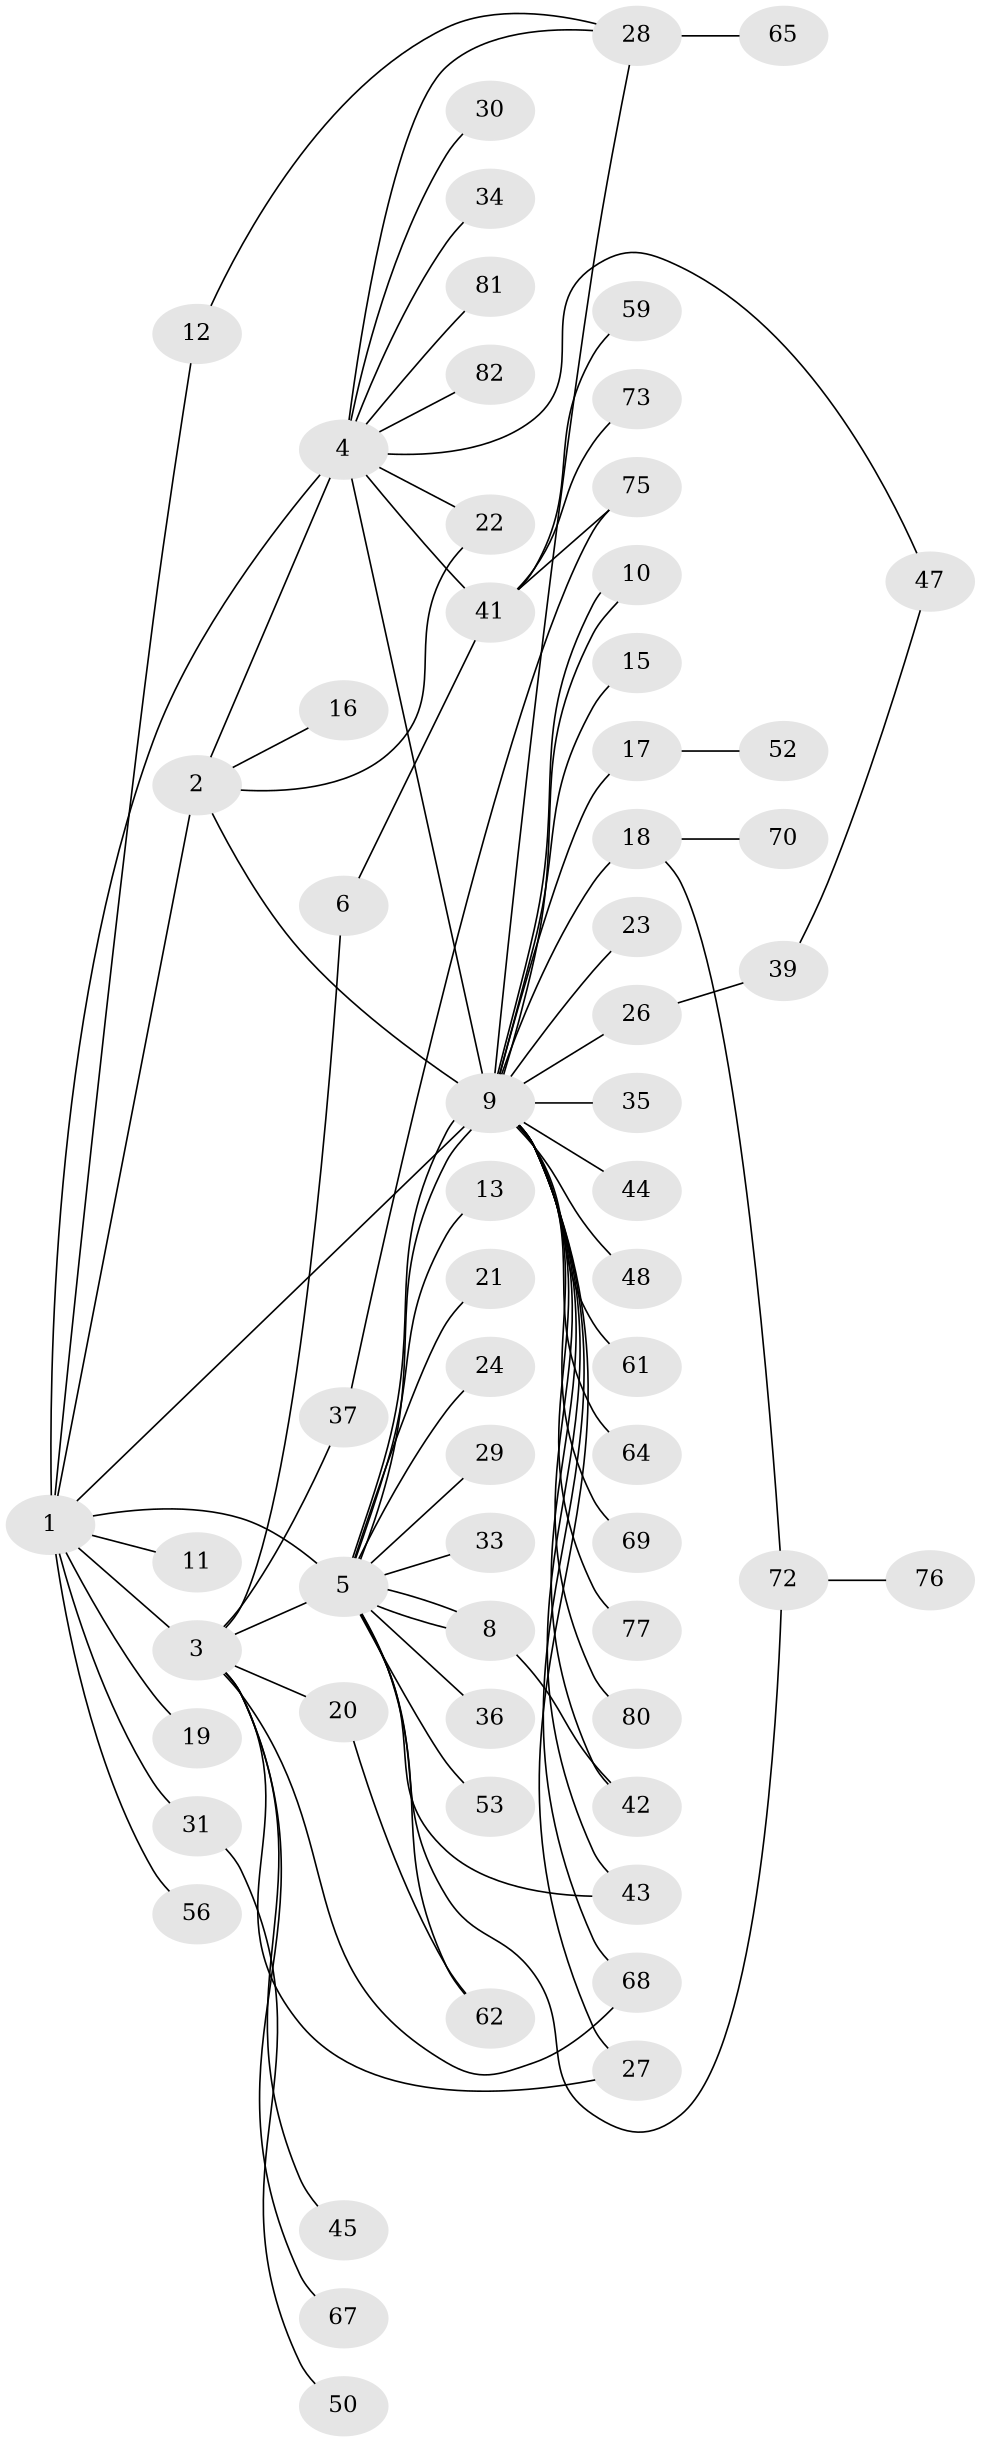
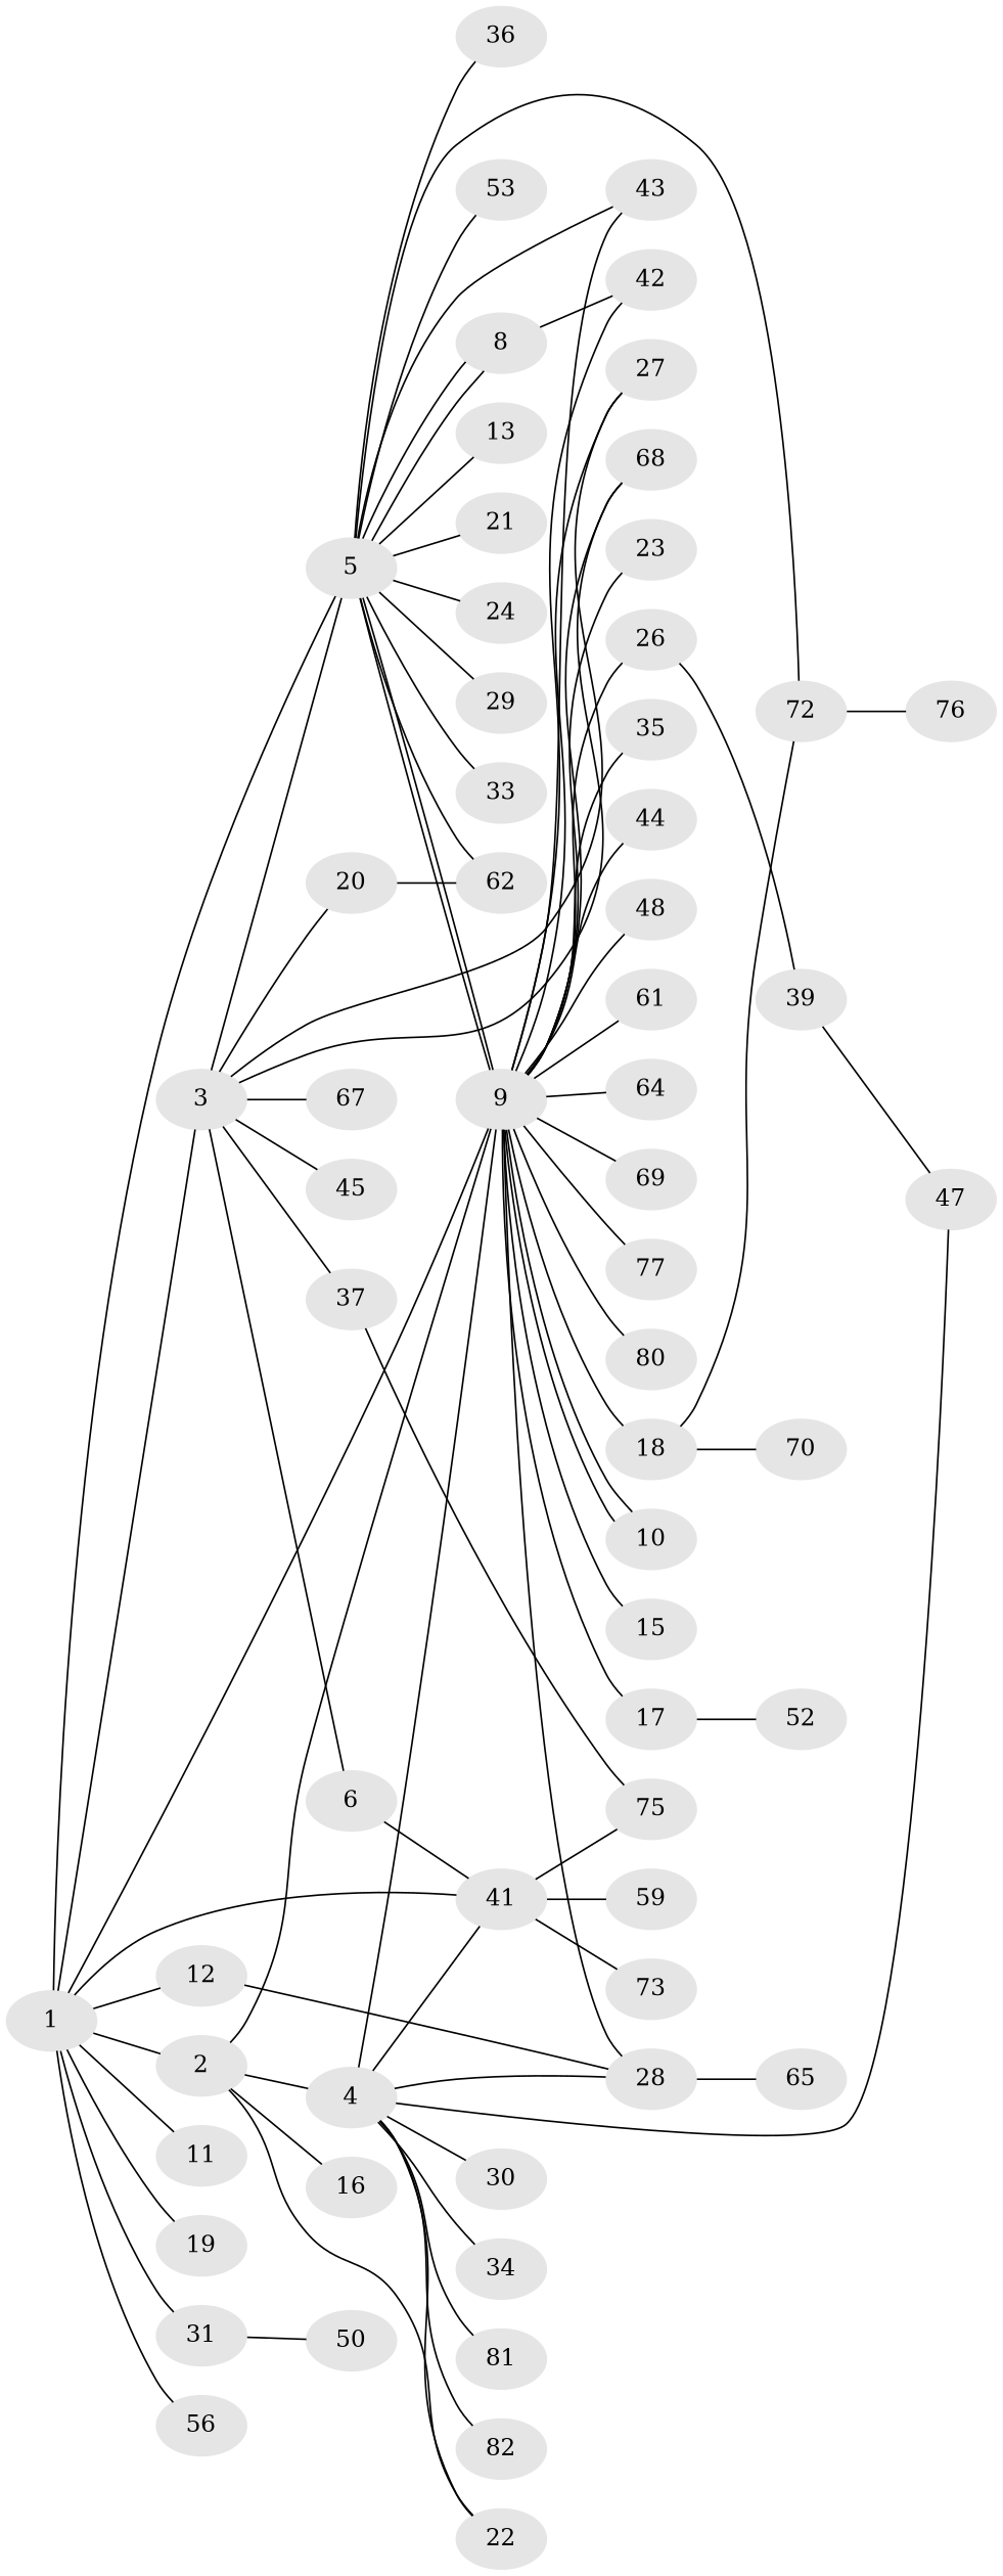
  graph {
    rankdir=LR
    node [color=gray90 style=filled]
    1 [super="+5"]
    2 [super="+49"]
    3 [super="+55"]
    4 [super="+66"]
    n5 [label=5 super="+57"]
    9 [super="+14"]
    11
    12
    19
    31
    56
    16
    22
    6 [super="+38"]
    20
    27
    37 [super="+60"]
    45
    67
    68
    28 [super="+54"]
    30 [super="+32"]
    34
    41 [super="+63"]
    47 [super="+78"]
    81
    82
    8 [super="+71"]
    13
    21
    24
    29
    33
    36
    43
    53
    62 [super="+74"]
    72
    42
    10
    15
    17 [super="+79"]
    18 [super="+46"]
    23 [super="+58"]
    26 [super="+51"]
    35
    44
    48
    61
    64
    69
    77
    80
    50
    75
    65
    59
    73
    76
    52
    70
    39
    1 -- 2
    1 -- 3
-   1 -- 4
+   1 -- 41
    1 -- n5
    1 -- 9
    1 -- 11
    1 -- 12
    1 -- 19
    1 -- 31
    1 -- 56
    2 -- 4
    2 -- 9
    2 -- 16
    2 -- 22
    3 -- n5
    3 -- 6
    3 -- 20
    3 -- 27
    3 -- 37
    3 -- 45
    3 -- 67
    3 -- 68
    4 -- 9
    4 -- 22
    4 -- 28
    4 -- 30
    4 -- 34
    4 -- 41
    4 -- 47
    4 -- 81
    4 -- 82
    n5 -- 9
    n5 -- 9
    n5 -- 8
    n5 -- 8
    n5 -- 13
    n5 -- 21
    n5 -- 24
    n5 -- 29
    n5 -- 33
    n5 -- 36
    n5 -- 43
    n5 -- 53
    n5 -- 62
    n5 -- 72
    9 -- 27
    9 -- 68
    9 -- 28
    9 -- 43
    9 -- 42
    9 -- 10
    9 -- 10
    9 -- 15
    9 -- 17
    9 -- 18
    9 -- 23
    9 -- 26
    9 -- 35
    9 -- 44
    9 -- 48
    9 -- 61
    9 -- 64
    9 -- 69
    9 -- 77
    9 -- 80
    12 -- 28
    31 -- 50
    6 -- 41
    20 -- 62
    37 -- 75
    28 -- 65
    41 -- 75
    41 -- 59
    41 -- 73
    8 -- 42
    72 -- 76
    17 -- 52
    18 -- 72
    18 -- 70
    26 -- 39
    39 -- 47
  }
